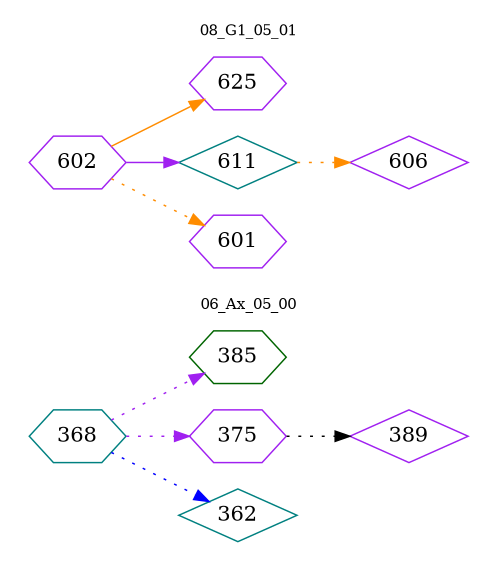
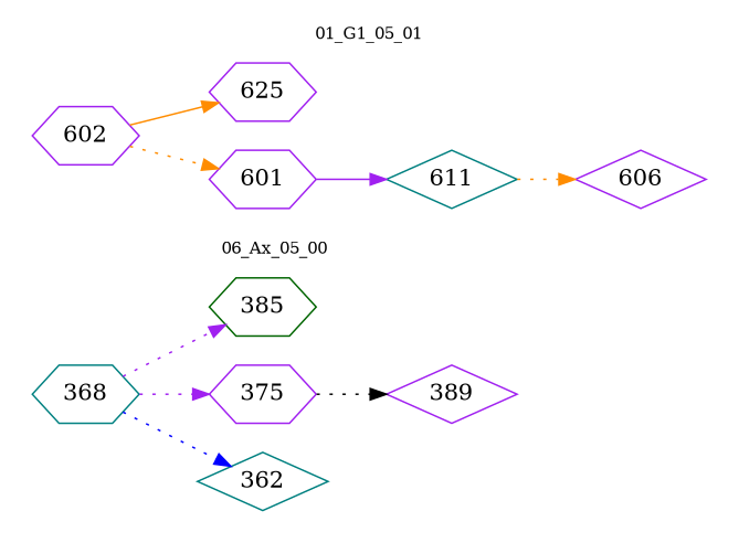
  digraph {
    rankdir=LR
    node [color=purple shape=hexagon]
    edge [color=purple style=dotted]
    n1 [color=teal label=368]
    n2 [color=teal label=362 shape=diamond]
    n3 [label=375]
    n4 [color=darkgreen label=385]
    n5 [label=389 shape=diamond]
    n6 [label=602]
    n7 [label=601]
    n8 [color=teal label=611 shape=diamond]
    n9 [label=625]
    n10 [label=606 shape=diamond]
    subgraph cluster_1 {
      color=white
      fontsize=10
      label="06_Ax_05_00"
      n1
      n2
      n3
      n4
      n5
    }
    subgraph cluster_2 {
      color=white
      fontsize=10
-     label="08_G1_05_01"
+     label="01_G1_05_01"
      n6
      n7
      n8
      n9
      n10
    }
    n1 -> n2 [color=blue]
    n1 -> n3
    n1 -> n4
    n3 -> n5 [color=black]
    n6 -> n7 [color=darkorange]
-   n6 -> n8 [style=solid]
+   n7 -> n8 [style=solid]
    n6 -> n9 [color=darkorange style=solid]
    n8 -> n10 [color=darkorange]
  }
